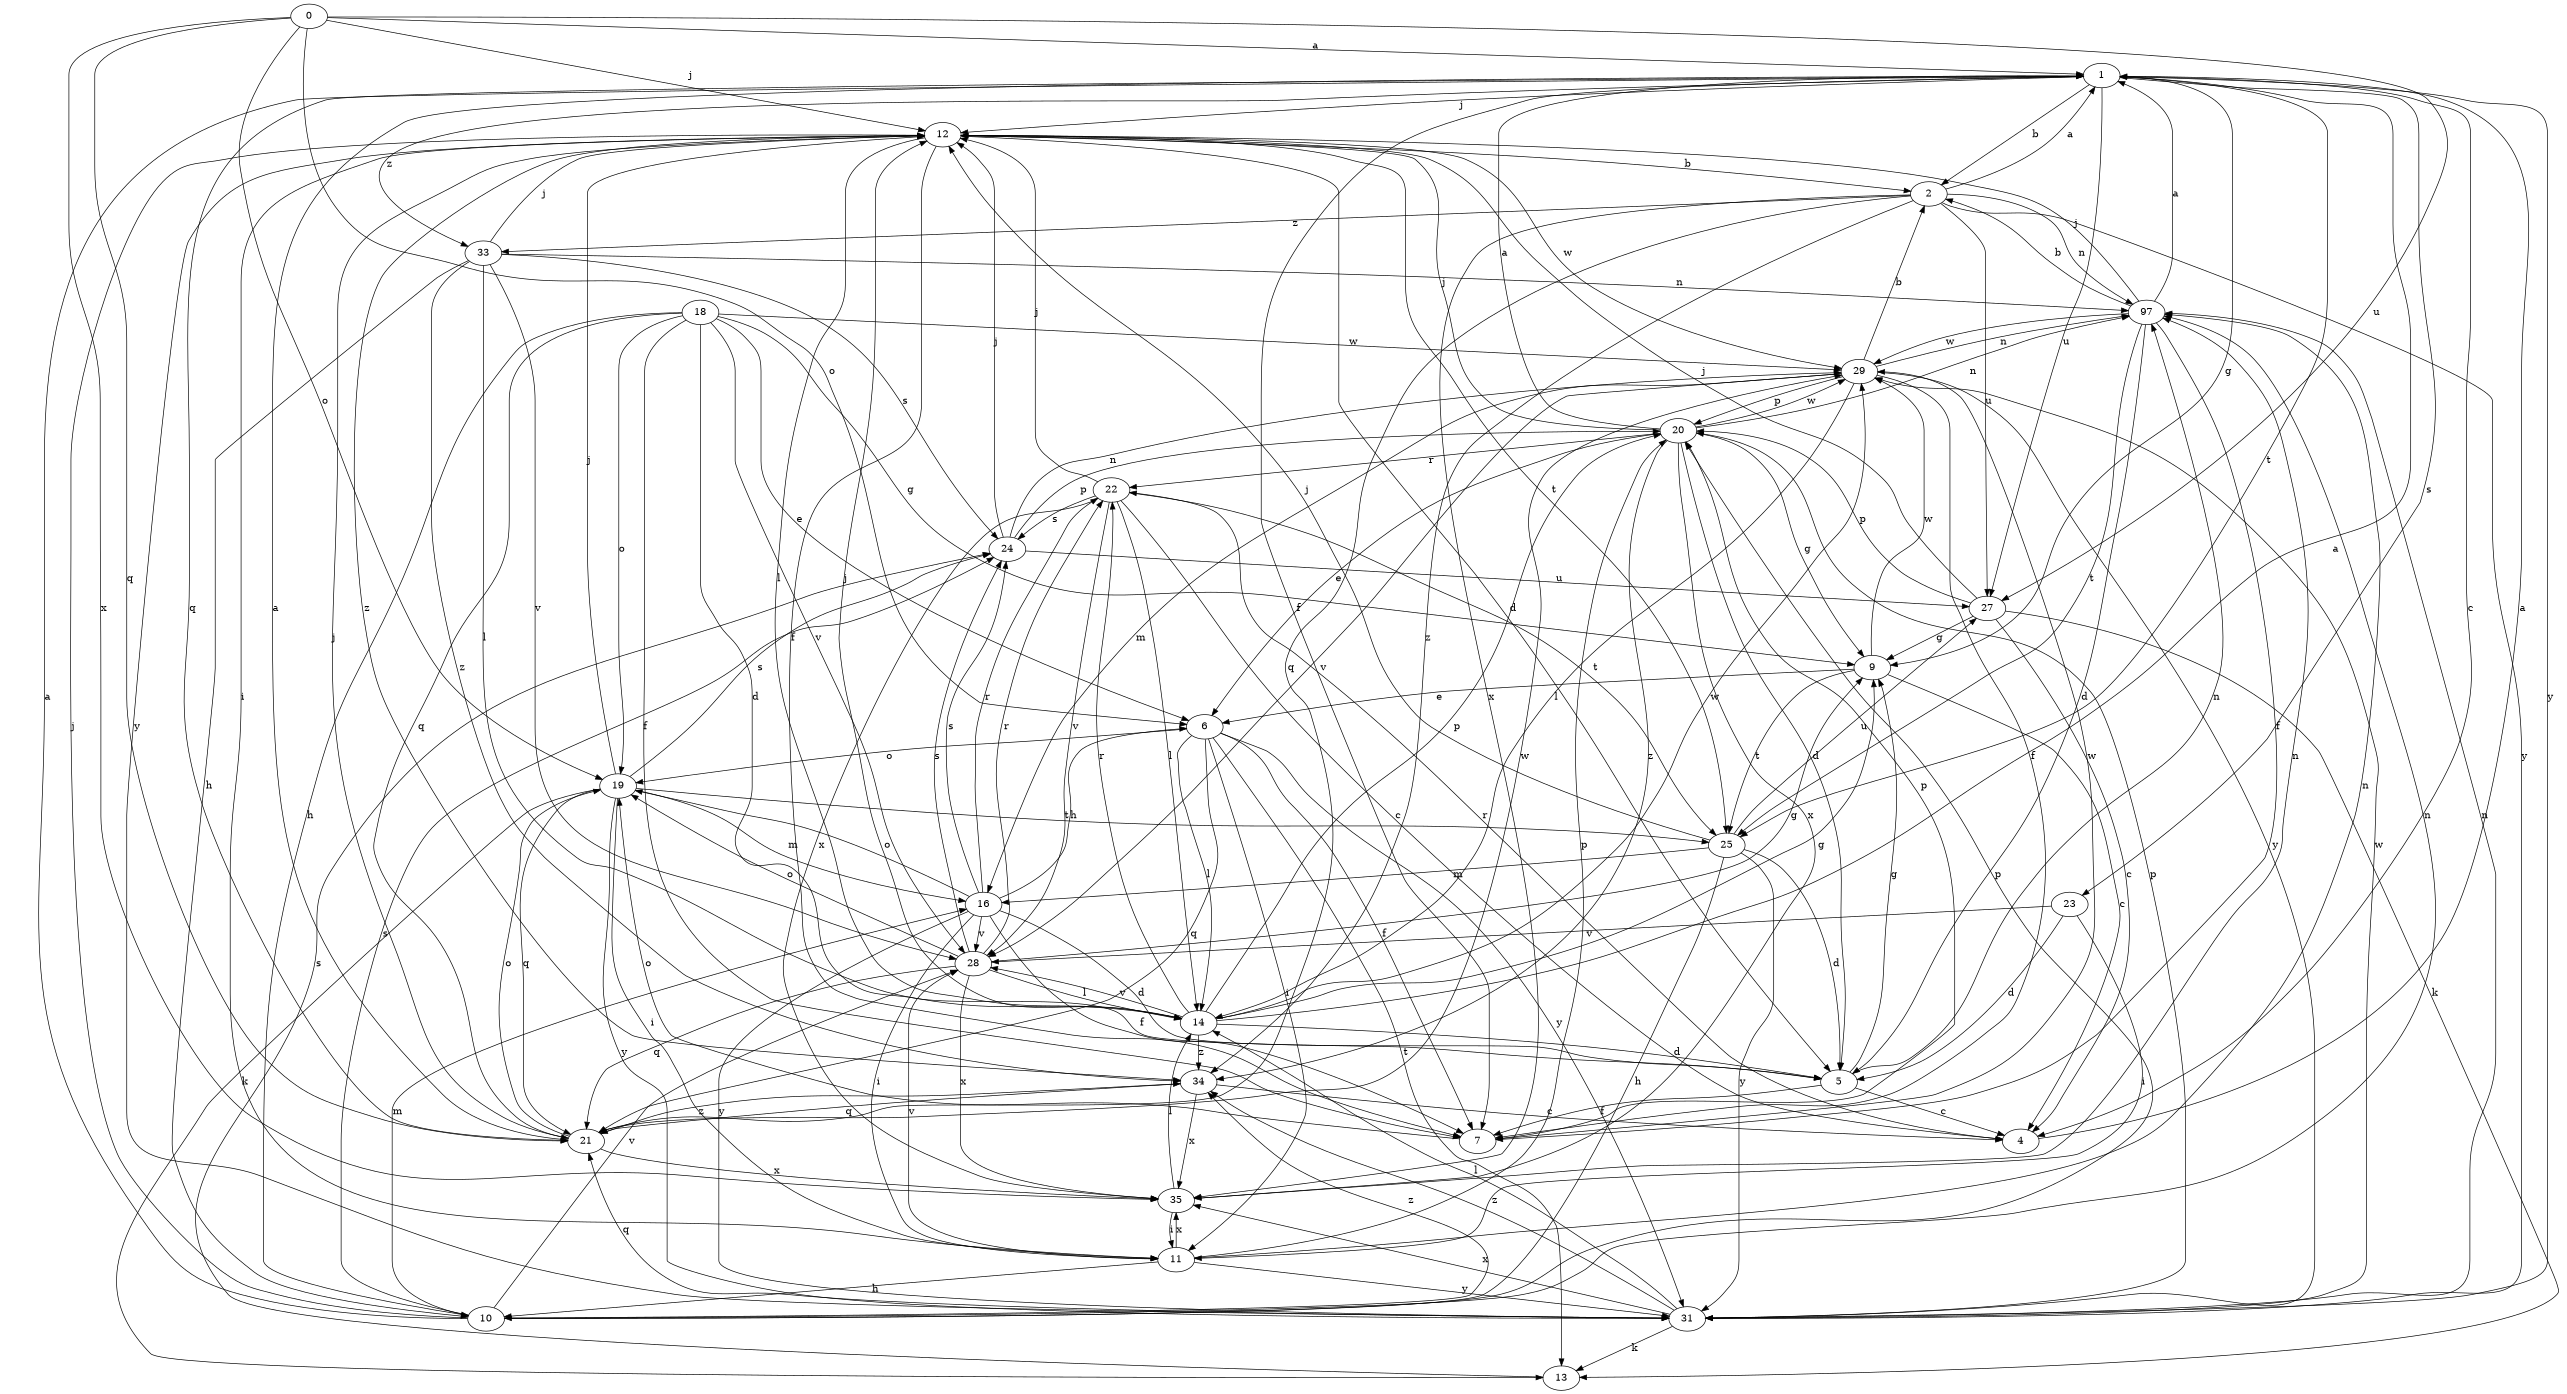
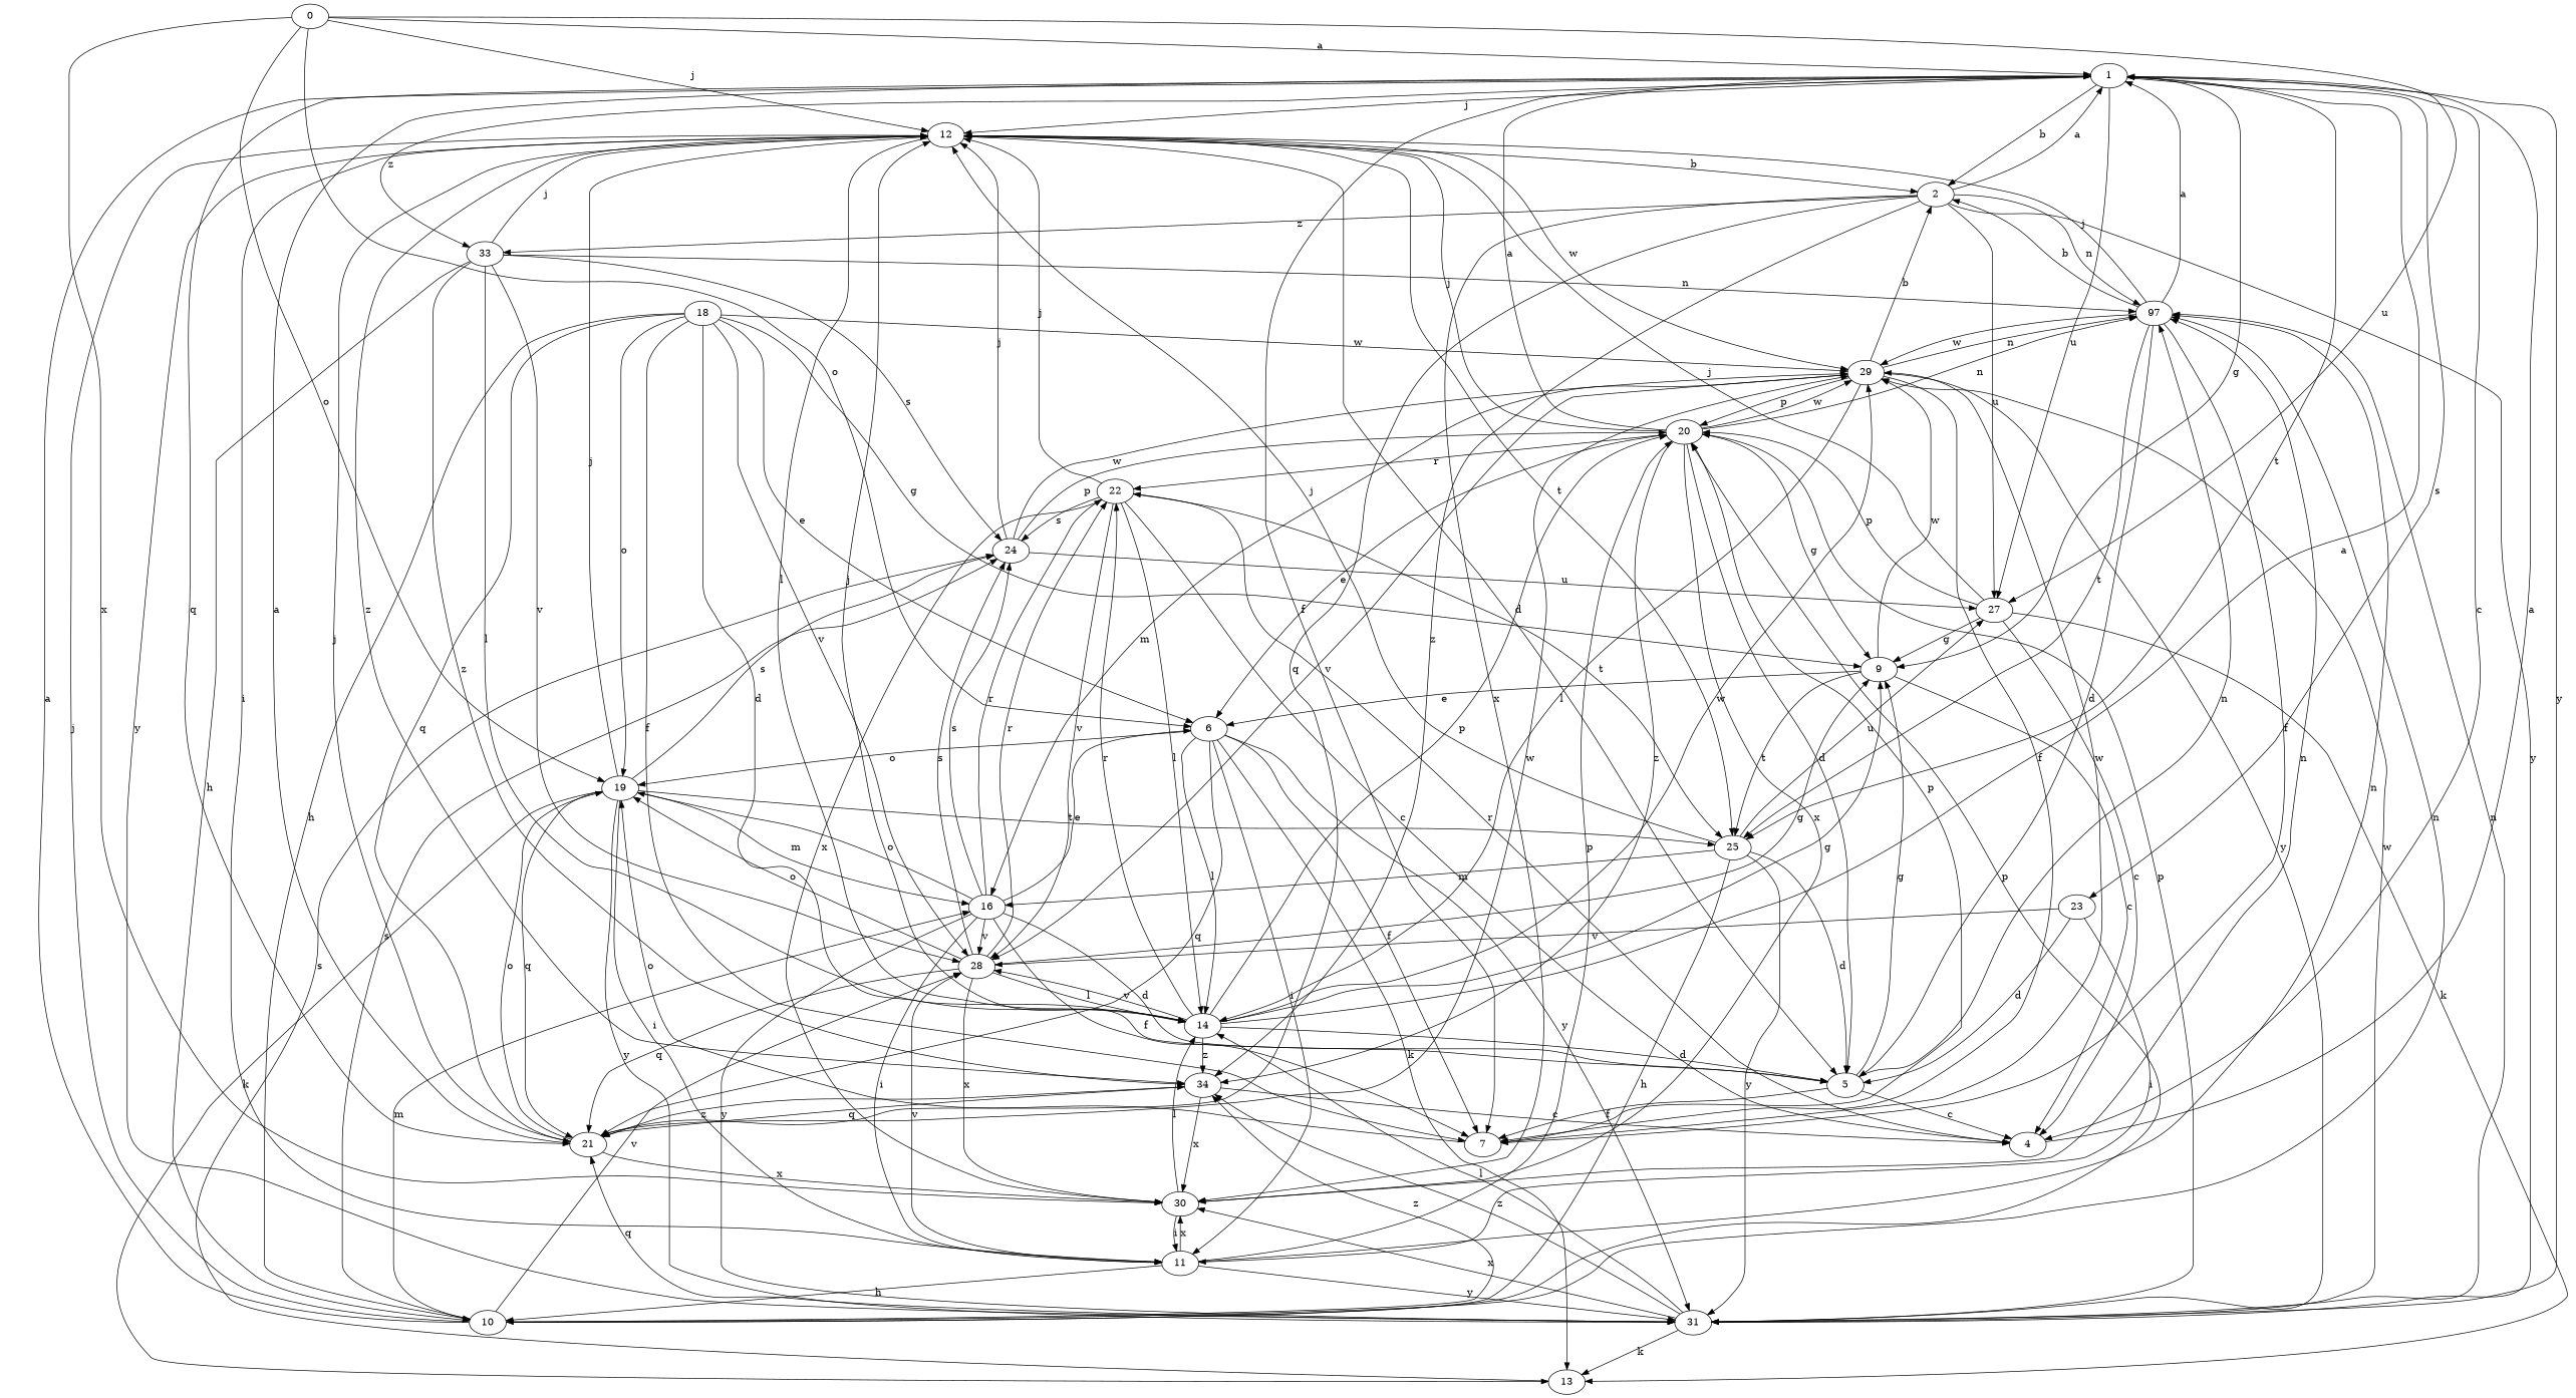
  strict digraph {
    0
    1
    12
    19
    21
    27
-   30 [label=35]
+   30
    6
    2
    4
    7
    9
    23
    25
    31
    33
    34
    5
    11
    14
    29
    18
    10
    28
    13
    16
    24
    20
    n29 [label=97]
    22
    0 -> 1 [label=a]
    0 -> 12 [label=j]
    0 -> 19 [label=o]
-   0 -> 21 [label=q]
    0 -> 27 [label=u]
    0 -> 30 [label=x]
    0 -> 6 [label=o]
    1 -> 12 [label=j]
    1 -> 21 [label=q]
    1 -> 27 [label=u]
    1 -> 2 [label=b]
    1 -> 4 [label=c]
    1 -> 7 [label=f]
    1 -> 9 [label=g]
    1 -> 23 [label=s]
    1 -> 25 [label=t]
    1 -> 31 [label=y]
    1 -> 33 [label=z]
    12 -> 2 [label=b]
-   12 -> 7 [label=f]
    12 -> 25 [label=t]
    12 -> 31 [label=y]
    12 -> 34 [label=z]
    12 -> 5 [label=d]
    12 -> 11 [label=i]
    12 -> 14 [label=l]
    12 -> 29 [label=w]
    19 -> 12 [label=j]
    19 -> 21 [label=q]
    19 -> 25 [label=t]
    19 -> 31 [label=y]
    19 -> 11 [label=i]
    19 -> 13 [label=k]
    19 -> 16 [label=m]
    19 -> 24 [label=s]
    21 -> 1 [label=a]
    21 -> 12 [label=j]
    21 -> 19 [label=o]
    21 -> 30 [label=x]
    21 -> 34 [label=z]
    21 -> 29 [label=w]
    27 -> 12 [label=j]
    27 -> 4 [label=c]
    27 -> 9 [label=g]
    27 -> 13 [label=k]
    27 -> 20 [label=p]
    30 -> 11 [label=i]
    30 -> 14 [label=l]
    30 -> n29 [label=n]
    6 -> 19 [label=o]
    6 -> 21 [label=q]
    6 -> 7 [label=f]
    6 -> 31 [label=y]
    6 -> 11 [label=i]
    6 -> 14 [label=l]
-   6 -> 13 [label=t]
+   6 -> 13 [label=k]
    2 -> 1 [label=a]
    2 -> 21 [label=q]
    2 -> 27 [label=u]
    2 -> 30 [label=x]
    2 -> 31 [label=y]
    2 -> 33 [label=z]
    2 -> 34 [label=z]
    2 -> n29 [label=n]
    4 -> 1 [label=a]
    4 -> 22 [label=r]
    7 -> 19 [label=o]
    7 -> 29 [label=w]
    7 -> 20 [label=p]
    9 -> 6 [label=e]
    9 -> 4 [label=c]
    9 -> 25 [label=t]
    9 -> 29 [label=w]
    23 -> 5 [label=d]
    23 -> 11 [label=i]
    23 -> 28 [label=v]
    25 -> 12 [label=j]
    25 -> 27 [label=u]
    25 -> 31 [label=y]
    25 -> 5 [label=d]
    25 -> 10 [label=h]
    25 -> 16 [label=m]
    31 -> 21 [label=q]
    31 -> 30 [label=x]
    31 -> 34 [label=z]
    31 -> 14 [label=l]
    31 -> 29 [label=w]
    31 -> 13 [label=k]
    31 -> 20 [label=p]
    31 -> n29 [label=n]
    33 -> 12 [label=j]
    33 -> 34 [label=z]
    33 -> 14 [label=l]
    33 -> 10 [label=h]
    33 -> 28 [label=v]
    33 -> 24 [label=s]
    33 -> n29 [label=n]
    34 -> 21 [label=q]
    34 -> 30 [label=x]
    34 -> 4 [label=c]
    5 -> 4 [label=c]
    5 -> 7 [label=f]
    5 -> 9 [label=g]
    5 -> n29 [label=n]
    11 -> 30 [label=x]
    11 -> 31 [label=y]
    11 -> 10 [label=h]
    11 -> 28 [label=v]
    11 -> 20 [label=p]
    11 -> n29 [label=n]
    14 -> 1 [label=a]
    14 -> 12 [label=j]
    14 -> 9 [label=g]
    14 -> 34 [label=z]
    14 -> 5 [label=d]
    14 -> 29 [label=w]
    14 -> 28 [label=v]
    14 -> 20 [label=p]
    14 -> 22 [label=r]
    29 -> 2 [label=b]
    29 -> 7 [label=f]
    29 -> 31 [label=y]
    29 -> 14 [label=l]
    29 -> 28 [label=v]
    29 -> 16 [label=m]
    29 -> 20 [label=p]
    29 -> n29 [label=n]
    18 -> 19 [label=o]
    18 -> 21 [label=q]
    18 -> 6 [label=e]
    18 -> 7 [label=f]
    18 -> 9 [label=g]
    18 -> 5 [label=d]
    18 -> 29 [label=w]
    18 -> 10 [label=h]
    18 -> 28 [label=v]
    10 -> 1 [label=a]
    10 -> 12 [label=j]
    10 -> 34 [label=z]
    10 -> 28 [label=v]
    10 -> 16 [label=m]
    10 -> 24 [label=s]
    10 -> 20 [label=p]
    10 -> n29 [label=n]
    28 -> 19 [label=o]
    28 -> 21 [label=q]
    28 -> 30 [label=x]
    28 -> 9 [label=g]
    28 -> 14 [label=l]
    28 -> 24 [label=s]
    28 -> 22 [label=r]
    13 -> 24 [label=s]
    16 -> 19 [label=o]
-   16 -> 6 [label=h]
+   16 -> 6 [label=e]
    16 -> 7 [label=f]
    16 -> 31 [label=y]
    16 -> 5 [label=d]
    16 -> 11 [label=i]
    16 -> 28 [label=v]
    16 -> 24 [label=s]
    16 -> 22 [label=r]
    24 -> 12 [label=j]
    24 -> 27 [label=u]
-   24 -> 29 [label=n]
+   24 -> 29 [label=w]
    24 -> 20 [label=p]
    20 -> 1 [label=a]
    20 -> 12 [label=j]
    20 -> 30 [label=x]
    20 -> 6 [label=e]
    20 -> 9 [label=g]
    20 -> 34 [label=z]
    20 -> 5 [label=d]
    20 -> 29 [label=w]
    20 -> n29 [label=n]
    20 -> 22 [label=r]
    n29 -> 1 [label=a]
    n29 -> 12 [label=j]
    n29 -> 2 [label=b]
    n29 -> 7 [label=f]
    n29 -> 25 [label=t]
    n29 -> 5 [label=d]
    n29 -> 29 [label=w]
    22 -> 12 [label=j]
    22 -> 30 [label=x]
    22 -> 4 [label=c]
    22 -> 25 [label=t]
    22 -> 14 [label=l]
    22 -> 28 [label=v]
    22 -> 24 [label=s]
  }
